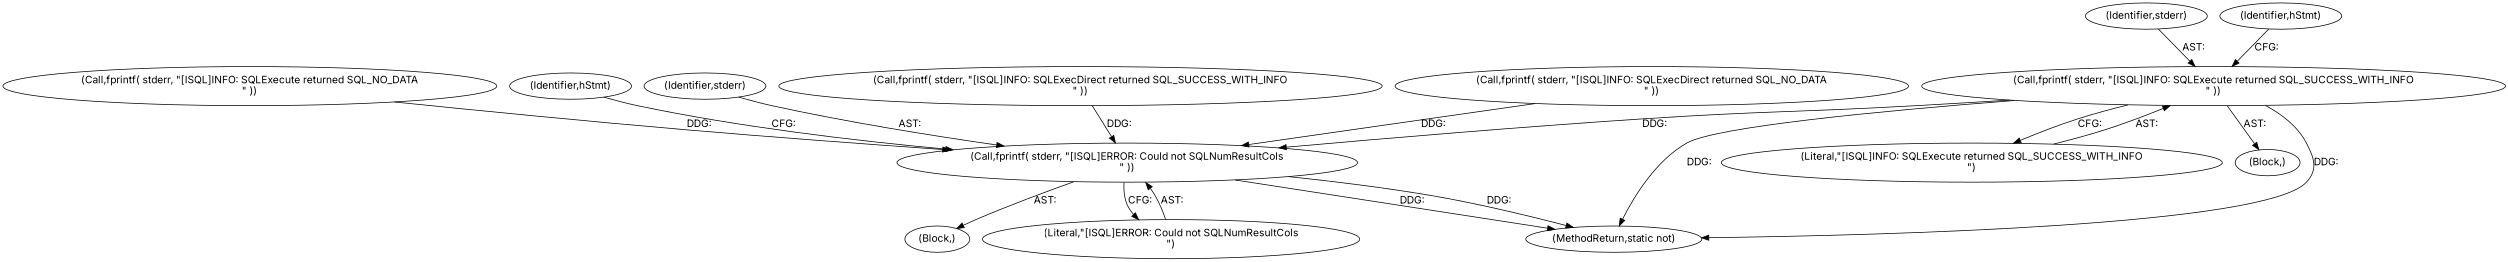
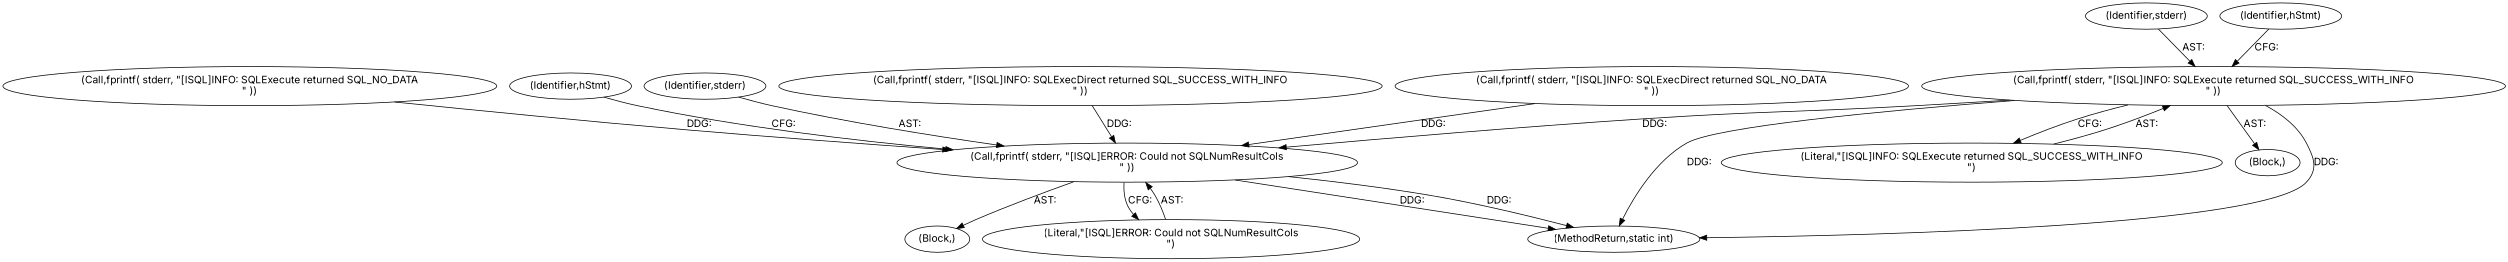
  digraph {
    fontname=Inter
    node [fontname=Inter]
    edge [fontname=Inter]
    n1 [label="(Call,fprintf( stderr, \"[ISQL]INFO: SQLExecute returned SQL_SUCCESS_WITH_INFO\n\" ))"]
    n2 [label="(Call,fprintf( stderr, \"[ISQL]ERROR: Could not SQLNumResultCols\n\" ))"]
    n3 [label="(Literal,\"[ISQL]INFO: SQLExecute returned SQL_SUCCESS_WITH_INFO\n\")"]
    n4 [label="(Block,)"]
-   n5 [label="(MethodReturn,static not)"]
+   n5 [label="(MethodReturn,static int)"]
    n6 [label="(Block,)"]
    n7 [label="(Literal,\"[ISQL]ERROR: Could not SQLNumResultCols\n\")"]
    n8 [label="(Call,fprintf( stderr, \"[ISQL]INFO: SQLExecute returned SQL_NO_DATA\n\" ))"]
    n9 [label="(Identifier,stderr)"]
    n10 [label="(Identifier,hStmt)"]
    n11 [label="(Identifier,hStmt)"]
    n12 [label="(Identifier,stderr)"]
    n13 [label="(Call,fprintf( stderr, \"[ISQL]INFO: SQLExecDirect returned SQL_SUCCESS_WITH_INFO\n\" ))"]
    n14 [label="(Call,fprintf( stderr, \"[ISQL]INFO: SQLExecDirect returned SQL_NO_DATA\n\" ))"]
    n1 -> n2 [label="DDG: "]
    n1 -> n3 [label="CFG: "]
    n1 -> n4 [label="AST: "]
    n1 -> n5 [label="DDG: "]
    n1 -> n5 [label="DDG: "]
    n2 -> n5 [label="DDG: "]
    n2 -> n5 [label="DDG: "]
    n2 -> n6 [label="AST: "]
    n2 -> n7 [label="CFG: "]
    n3 -> n1 [label="AST: "]
    n7 -> n2 [label="AST: "]
    n8 -> n2 [label="DDG: "]
    n9 -> n1 [label="AST: "]
    n10 -> n2 [label="CFG: "]
    n11 -> n1 [label="CFG: "]
    n12 -> n2 [label="AST: "]
    n13 -> n2 [label="DDG: "]
    n14 -> n2 [label="DDG: "]
  }
